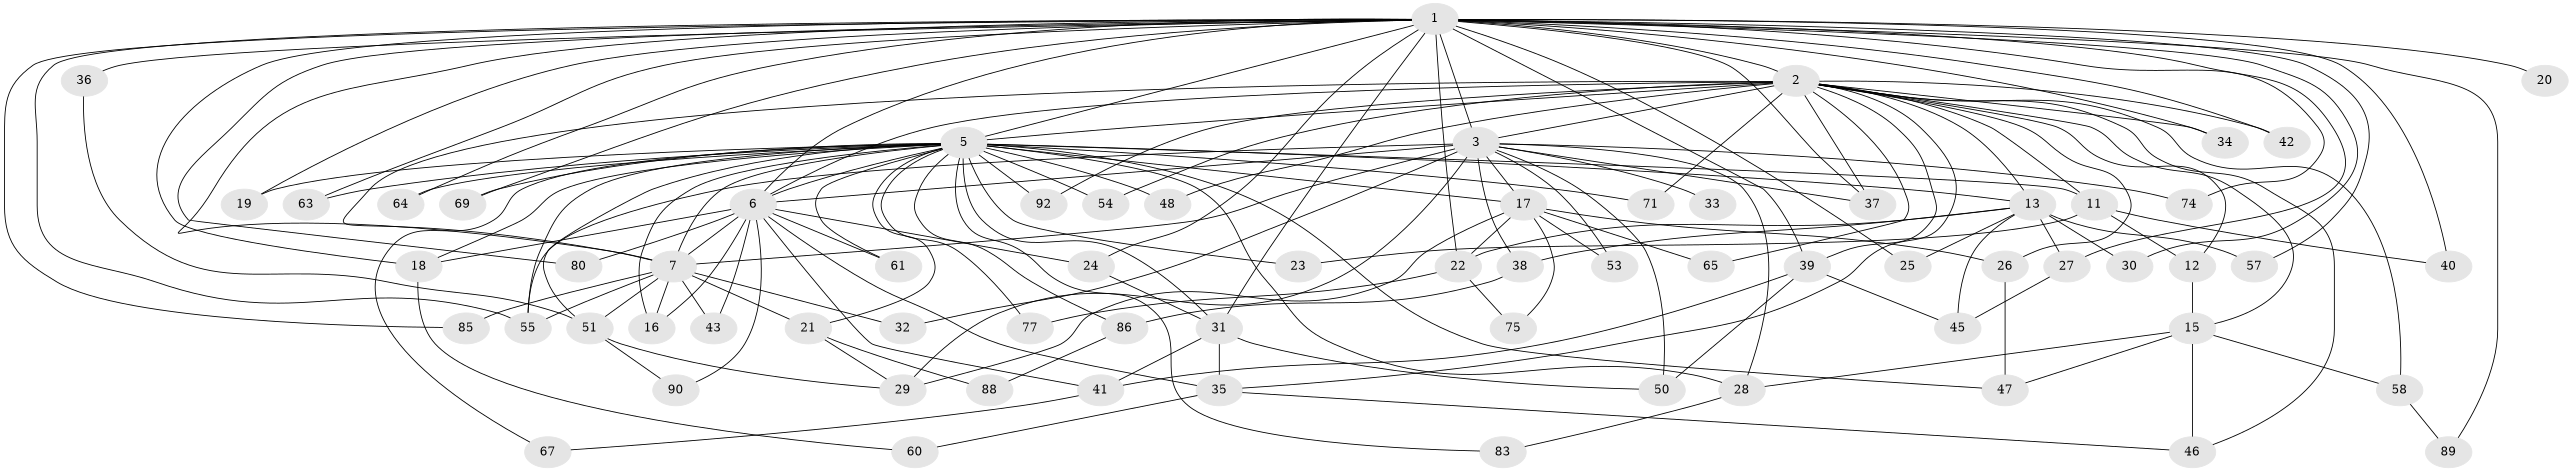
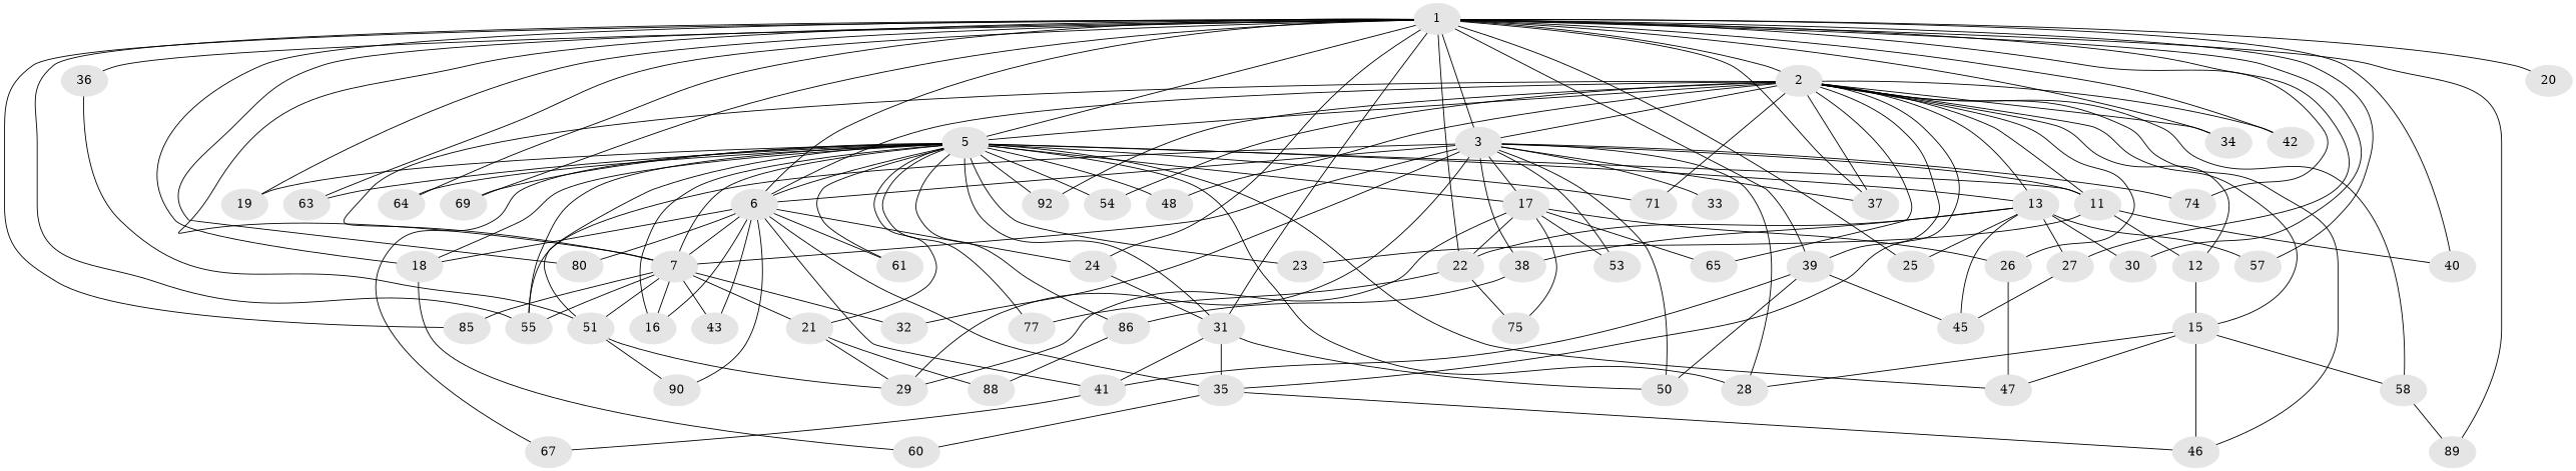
  graph {
    node [color=gray90 style=filled]
    1 [super="+4"]
    2 [super="+10"]
    3 [super="+8"]
    5 [super="+9"]
    6 [super="+70"]
    7 [super="+79"]
    18 [super="+76"]
    19 [super="+66"]
    20
    22 [super="+52"]
    24 [super="+81"]
    25
    27
    30
    31 [super="+84"]
    34
    36
    37 [super="+72"]
    39 [super="+44"]
    40
    42
    55 [super="+56"]
    57
    63
    64
    69
    74 [super="+82"]
    80
    85
    89
    11 [super="+92"]
    12
    13
    n34 [label=54]
    15 [super="+62"]
    26
    35 [super="+78"]
    46
    48
    58
    65
    71
    n43 [label=92]
    17 [super="+73"]
    28 [super="+29"]
    32
    33
    38
    50
    53
    n51 [label=29 super="+91"]
    16 [super="+54"]
    21
    23
    47 [super="+68"]
    51 [super="+87"]
    61
    67
    77
-   83
    86
    41
    43
    90
    60
    75
    45 [super="+49"]
    88
    1 -- 2 [weight=4]
    1 -- 3 [weight=4]
    1 -- 5 [weight=4]
    1 -- 6 [weight=2]
    1 -- 7 [weight=2]
    1 -- 18
    1 -- 19 [weight=2]
    1 -- 20
    1 -- 22
    1 -- 24
    1 -- 25
    1 -- 27
    1 -- 30
    1 -- 31
    1 -- 34
    1 -- 36
    1 -- 37
    1 -- 39
    1 -- 40
    1 -- 42
    1 -- 55
    1 -- 57
    1 -- 63
    1 -- 64
    1 -- 69
    1 -- 74 [weight=2]
    1 -- 80
    1 -- 85
    1 -- 89
    2 -- 3 [weight=4]
    2 -- 5 [weight=4]
    2 -- 6 [weight=2]
    2 -- 7 [weight=2]
    2 -- 34
    2 -- 37
    2 -- 39
    2 -- 42
    2 -- 11
    2 -- 12
    2 -- 13
    2 -- n34
    2 -- 15
    2 -- 26
    2 -- 35
    2 -- 46
    2 -- 48
    2 -- 58
    2 -- 65
    2 -- 71
    2 -- n43
    3 -- 6 [weight=3]
    3 -- 7 [weight=2]
    3 -- 37
    3 -- 55
    3 -- 74
+   3 -- 11
    3 -- 17
    3 -- 28
    3 -- 32
    3 -- 33
    3 -- 38
    3 -- 50
    3 -- 53
    3 -- n51
    5 -- 6 [weight=2]
    5 -- 7 [weight=2]
    5 -- 18
    5 -- 19
    5 -- 31
    5 -- 55
    5 -- 63
    5 -- 64
    5 -- 69
    5 -- 11
    5 -- 13
    5 -- n34
    5 -- 48
    5 -- 71
    5 -- n43
    5 -- 17
    5 -- 28
    5 -- 16
    5 -- 21
    5 -- 23
    5 -- 47
    5 -- 51
    5 -- 61
    5 -- 67
    5 -- 77
-   5 -- 83
    5 -- 86
    6 -- 7
    6 -- 18
    6 -- 24
    6 -- 80
    6 -- 35
    6 -- 16
    6 -- 61
    6 -- 41
    6 -- 43
    6 -- 90
    7 -- 55
    7 -- 85
    7 -- 32
    7 -- 16
    7 -- 21
    7 -- 51
    7 -- 43
    18 -- 60
    22 -- 77
    22 -- 75
    24 -- 31
    27 -- 45
    31 -- 35
    31 -- 50
    31 -- 41
    36 -- 51
    39 -- 50
    39 -- 41
    39 -- 45
    11 -- 40
    11 -- 12
    11 -- 23
    12 -- 15
    13 -- 22
    13 -- 25
    13 -- 27
    13 -- 30
    13 -- 57
    13 -- 38
    13 -- 45
    15 -- 46
    15 -- 58
    15 -- 28
    15 -- 47
    26 -- 47
    35 -- 46
    35 -- 60
    58 -- 89
    17 -- 22
    17 -- 26
    17 -- 65
    17 -- 53
    17 -- n51
    17 -- 75
-   28 -- 83
    38 -- 86
    21 -- n51
    21 -- 88
    51 -- n51
    51 -- 90
    86 -- 88
    41 -- 67
  }
